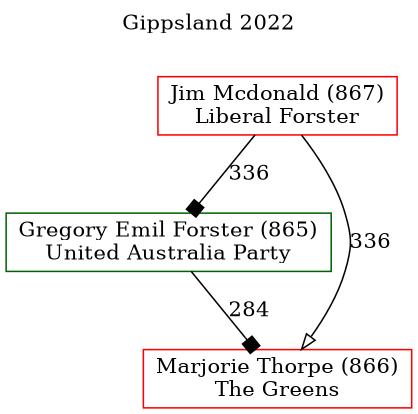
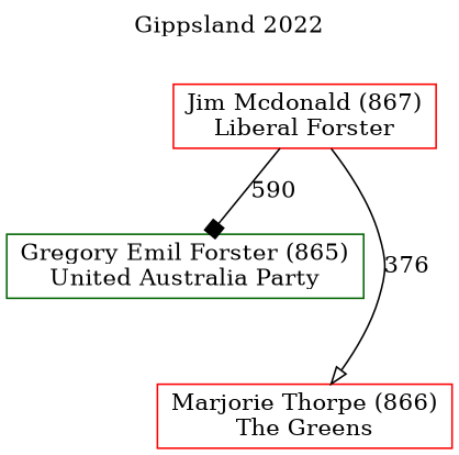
  digraph {
    fontname="DejaVu Serif"
    label="Gippsland 2022"
    labelloc=t
    mclimit=10
    node [color=red fontname="DejaVu Serif" shape=box]
    edge [arrowhead=box fontname="DejaVu Serif"]
    n1 [color=darkgreen label="Gregory Emil Forster (865)\nUnited Australia Party"]
    n2 [label="Marjorie Thorpe (866)\nThe Greens"]
    n3 [label="Jim Mcdonald (867)\nLiberal Forster"]
-   n1 -> n2 [label=284]
-   n3 -> n1 [label=336]
-   n3 -> n2 [arrowhead=onormal label=336]
+   n3 -> n1 [label=590]
+   n3 -> n2 [arrowhead=onormal label=376]
  }
